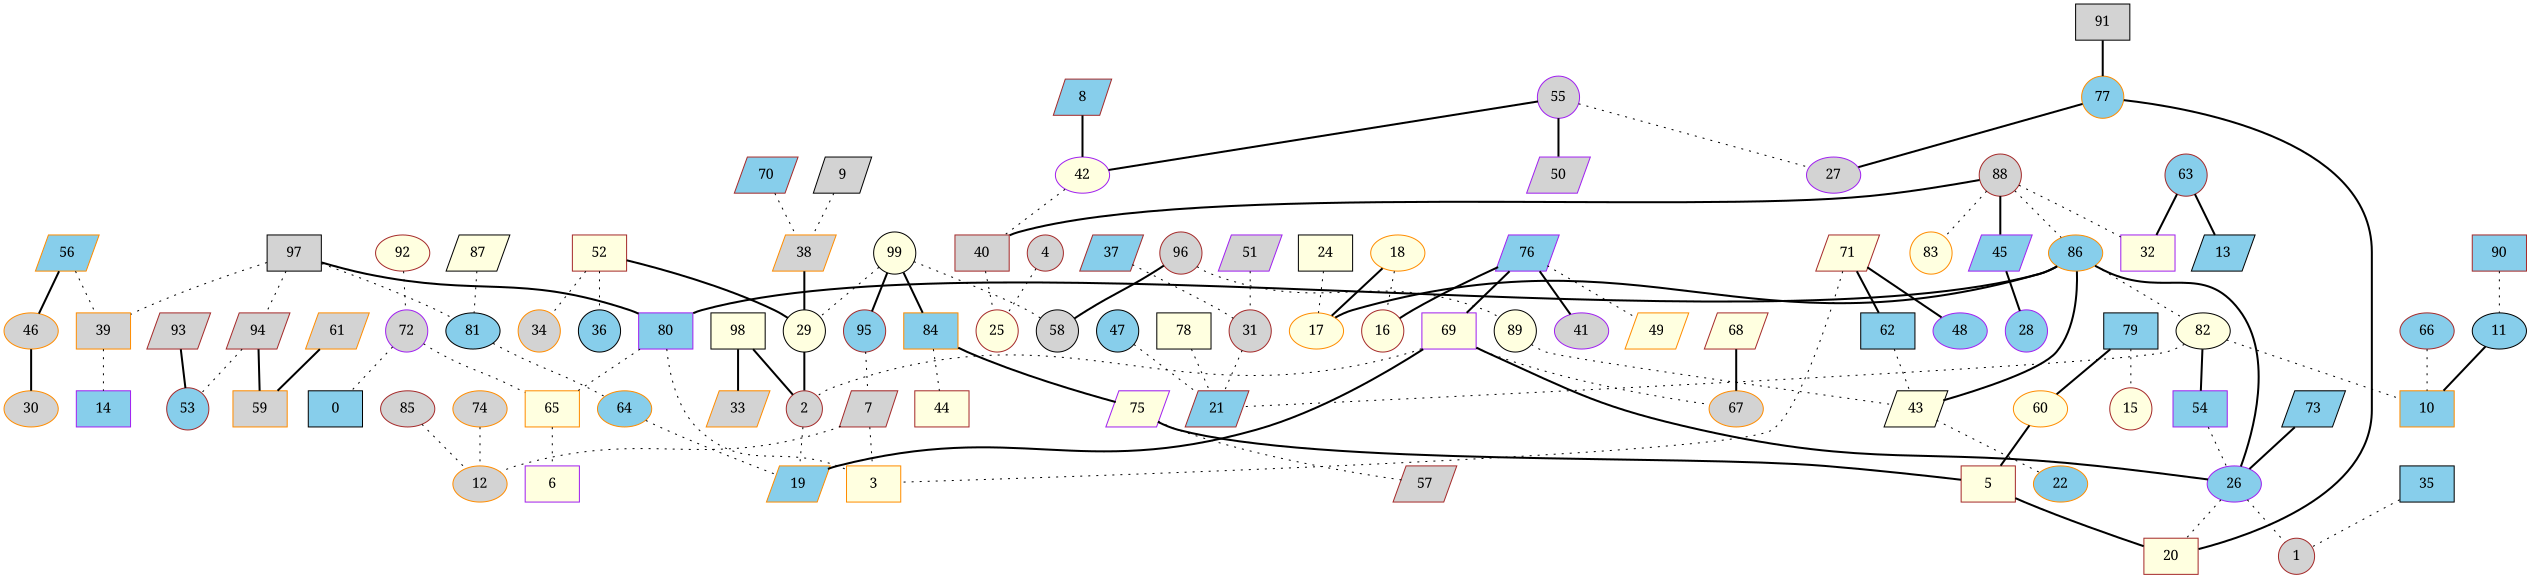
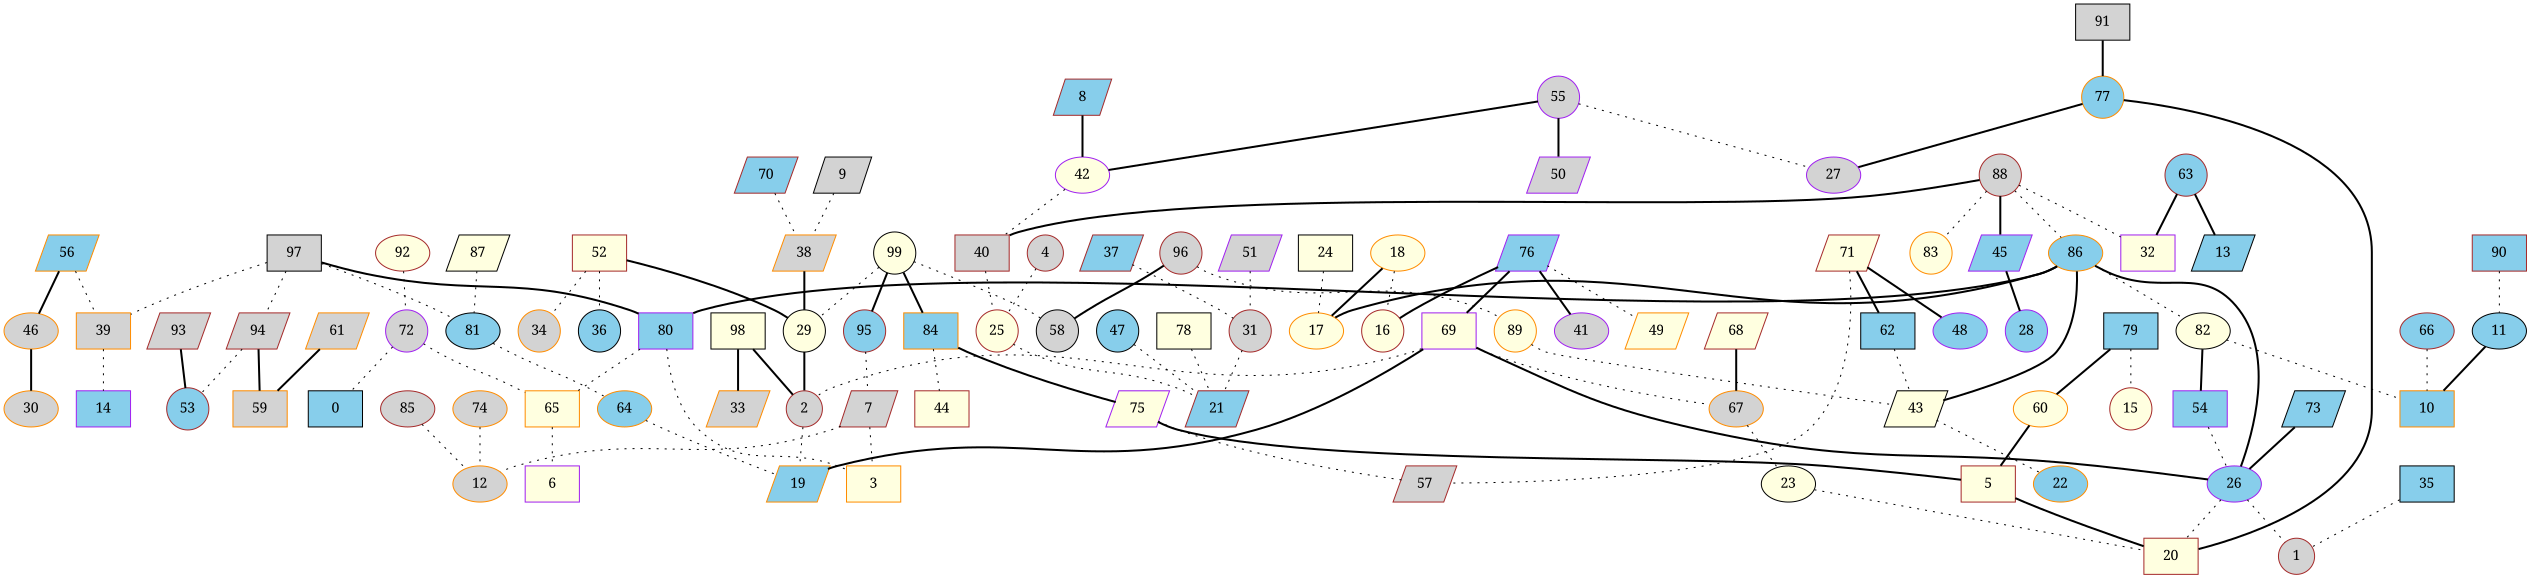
  digraph {
    fontname="Noto Serif"
    node [color=brown fillcolor=skyblue fontname="Noto Serif" shape=box style=filled]
    edge [color=black dir=none fontname="Noto Serif" style=dotted]
    51 [color=purple fillcolor=lightgrey shape=parallelogram]
    31 [fillcolor=lightgrey shape=circle]
    21 [shape=parallelogram]
    78 [color=black fillcolor=lightyellow]
    92 [fillcolor=lightyellow shape=ellipse]
    72 [color=purple fillcolor=lightgrey shape=circle]
    65 [color=darkorange fillcolor=lightyellow]
    0 [color=black]
    91 [color=black fillcolor=lightgrey]
    77 [color=darkorange shape=circle]
    20 [fillcolor=lightyellow]
    27 [color=purple fillcolor=lightgrey shape=ellipse]
    64 [color=darkorange shape=ellipse]
    19 [color=darkorange shape=parallelogram]
    93 [fillcolor=lightgrey shape=parallelogram]
    53 [shape=circle]
    4 [fillcolor=lightgrey shape=circle]
    25 [fillcolor=lightyellow shape=circle]
+   23 [color=black fillcolor=lightyellow shape=ellipse]
    85 [fillcolor=lightgrey shape=ellipse]
    12 [color=darkorange fillcolor=lightgrey shape=ellipse]
    87 [color=black fillcolor=lightyellow shape=parallelogram]
    81 [color=black shape=ellipse]
    42 [color=purple fillcolor=lightyellow shape=ellipse]
    40 [fillcolor=lightgrey]
    46 [color=darkorange fillcolor=lightgrey shape=ellipse]
    30 [color=darkorange fillcolor=lightgrey shape=ellipse]
    37 [shape=parallelogram]
    63 [shape=circle]
    13 [color=black shape=parallelogram]
    32 [color=purple fillcolor=lightyellow]
    70 [shape=parallelogram]
    38 [color=darkorange fillcolor=lightgrey shape=parallelogram]
    29 [color=black fillcolor=lightyellow shape=circle]
    66 [shape=ellipse]
    10 [color=darkorange]
    98 [color=black fillcolor=lightyellow]
    33 [color=darkorange fillcolor=lightgrey shape=parallelogram]
    2 [fillcolor=lightgrey shape=circle]
    52 [fillcolor=lightyellow]
    36 [color=black shape=circle]
    34 [color=darkorange fillcolor=lightgrey shape=circle]
    45 [color=purple shape=parallelogram]
    28 [color=purple shape=circle]
    97 [color=black fillcolor=lightgrey]
    39 [color=darkorange fillcolor=lightgrey]
    94 [fillcolor=lightgrey shape=parallelogram]
    80 [color=purple]
    14 [color=purple]
    59 [color=darkorange fillcolor=lightgrey]
    3 [color=darkorange fillcolor=lightyellow]
    61 [color=darkorange fillcolor=lightgrey shape=parallelogram]
    56 [color=darkorange shape=parallelogram]
    79 [color=black]
    15 [fillcolor=lightyellow shape=circle]
    60 [color=darkorange fillcolor=lightyellow shape=ellipse]
    5 [fillcolor=lightyellow]
    88 [fillcolor=lightgrey shape=circle]
    83 [color=darkorange fillcolor=lightyellow shape=circle]
    86 [color=darkorange shape=ellipse]
    26 [color=purple shape=ellipse]
    17 [color=darkorange fillcolor=lightyellow shape=ellipse]
    43 [color=black fillcolor=lightyellow shape=parallelogram]
    82 [color=black fillcolor=lightyellow shape=ellipse]
    75 [color=purple fillcolor=lightyellow shape=parallelogram]
    57 [fillcolor=lightgrey shape=parallelogram]
    7 [fillcolor=lightgrey shape=parallelogram]
    6 [color=purple fillcolor=lightyellow]
    99 [color=black fillcolor=lightyellow shape=circle]
    95 [shape=circle]
    58 [color=black fillcolor=lightgrey shape=circle]
    84 [color=darkorange]
    44 [fillcolor=lightyellow]
    18 [color=darkorange fillcolor=lightyellow shape=ellipse]
    16 [fillcolor=lightyellow shape=circle]
    73 [color=black shape=parallelogram]
    1 [fillcolor=lightgrey shape=circle]
    69 [color=purple fillcolor=lightyellow]
    67 [color=darkorange fillcolor=lightgrey shape=ellipse]
    90
    11 [color=black shape=ellipse]
    22 [color=darkorange shape=ellipse]
    54 [color=purple]
    55 [color=purple fillcolor=lightgrey shape=circle]
    50 [color=purple fillcolor=lightgrey shape=parallelogram]
    62 [color=black]
    24 [color=black fillcolor=lightyellow]
-   89 [color=black fillcolor=lightyellow shape=circle]
+   89 [color=darkorange fillcolor=lightyellow shape=circle]
    96 [fillcolor=lightgrey shape=circle]
    47 [color=black shape=circle]
    68 [fillcolor=lightyellow shape=parallelogram]
    71 [fillcolor=lightyellow shape=parallelogram]
    48 [color=purple shape=ellipse]
    9 [color=black fillcolor=lightgrey shape=parallelogram]
    74 [color=darkorange fillcolor=lightgrey shape=ellipse]
    76 [color=purple shape=parallelogram]
    49 [color=darkorange fillcolor=lightyellow shape=parallelogram]
    41 [color=purple fillcolor=lightgrey shape=ellipse]
    8 [shape=parallelogram]
    35 [color=black]
    subgraph sub_1 {
      51
      31
      21
      78
      92
      72
      65
      0
      91
      77
      20
      27
      64
      19
      93
      53
      4
      25
+     23
      85
      12
      87
      81
      42
      40
      46
      30
      37
      63
      13
      32
      70
      38
      29
      66
      10
      98
      33
      2
      52
      36
      34
      45
      28
      97
      39
      94
      80
      14
      59
      3
      61
      56
      79
      15
      60
      5
      88
      83
      86
      26
      17
      43
      82
      75
      57
      7
      6
      99
      95
      58
      84
      44
      18
      16
      73
      1
      69
      67
      90
      11
      22
      54
      55
      50
      62
      24
      89
      96
      47
      68
      71
      48
      9
      74
      76
      49
      41
      8
      35
    }
    51 -> 31
    31 -> 21
    78 -> 21
    92 -> 72
    72 -> 65
    72 -> 0
    65 -> 6
    91 -> 77 [style=bold]
    77 -> 20 [style=bold]
    77 -> 27 [style=bold]
    64 -> 19
    93 -> 53 [style=bold]
    4 -> 25
+   23 -> 20
    85 -> 12
    87 -> 81
    81 -> 64
    42 -> 40
    40 -> 25
    46 -> 30 [style=bold]
    37 -> 31
    63 -> 13 [style=bold]
    63 -> 32 [style=bold]
    70 -> 38
    38 -> 29 [style=bold]
    29 -> 2 [style=bold]
    66 -> 10
    98 -> 33 [style=bold]
    98 -> 2 [style=bold]
    2 -> 19
    52 -> 29 [style=bold]
    52 -> 36
    52 -> 34
    45 -> 28 [style=bold]
    97 -> 81
    97 -> 39
    97 -> 94
    97 -> 80 [style=bold]
    39 -> 14
    94 -> 53
    94 -> 59 [style=bold]
    80 -> 65
    80 -> 3
    61 -> 59 [style=bold]
    56 -> 46 [style=bold]
    56 -> 39
    79 -> 15
    79 -> 60 [style=bold]
    60 -> 5 [style=bold]
    5 -> 20 [style=bold]
    88 -> 40 [style=bold]
    88 -> 32
    88 -> 45 [style=bold]
    88 -> 83
    88 -> 86
    86 -> 80 [style=bold]
    86 -> 26 [style=bold]
    86 -> 17 [style=bold]
    86 -> 43 [style=bold]
    86 -> 82
    26 -> 20
    26 -> 1
    43 -> 22
-   82 -> 21
+   25 -> 21
    82 -> 10
    82 -> 54 [style=bold]
    75 -> 5 [style=bold]
    75 -> 57
    7 -> 12
    7 -> 3
    99 -> 29
    99 -> 95 [style=bold]
    99 -> 58
    99 -> 84 [style=bold]
    95 -> 7
    84 -> 75 [style=bold]
    84 -> 44
    18 -> 17 [style=bold]
    18 -> 16
    73 -> 26 [style=bold]
    69 -> 19 [style=bold]
    69 -> 2
    69 -> 26 [style=bold]
    69 -> 67
+   67 -> 23
    90 -> 11
    11 -> 10 [style=bold]
    54 -> 26
    55 -> 27
    55 -> 42 [style=bold]
    55 -> 50 [style=bold]
    62 -> 43
    24 -> 17
    89 -> 43
    96 -> 58 [style=bold]
    96 -> 89
    47 -> 21
    68 -> 67 [style=bold]
-   71 -> 3
+   71 -> 57
    71 -> 62 [style=bold]
    71 -> 48 [style=bold]
    9 -> 38
    74 -> 12
    76 -> 16 [style=bold]
    76 -> 69 [style=bold]
    76 -> 49
    76 -> 41 [style=bold]
    8 -> 42 [style=bold]
    35 -> 1
  }
